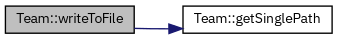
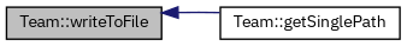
  digraph {
    rankdir=LR
    fontname="IBM Plex Sans"
    node [color=black fontname="IBM Plex Sans" fontsize=10 shape=record style=filled]
    n1 [fillcolor=grey75 fontcolor=black height=0.2 label="Team::writeToFile" width=0.4]
    n2 [fillcolor=white height=0.2 label="Team::getSinglePath" width=0.4]
-   n1 -> n2 [color=midnightblue fontname="IBM Plex Sans" fontsize=10 labelfontname=Helvetica labelfontsize=10 style=solid]
+   n2 -> n1 [color=midnightblue fontname="IBM Plex Sans" fontsize=10 labelfontname=Helvetica labelfontsize=10 style=solid]
  }
